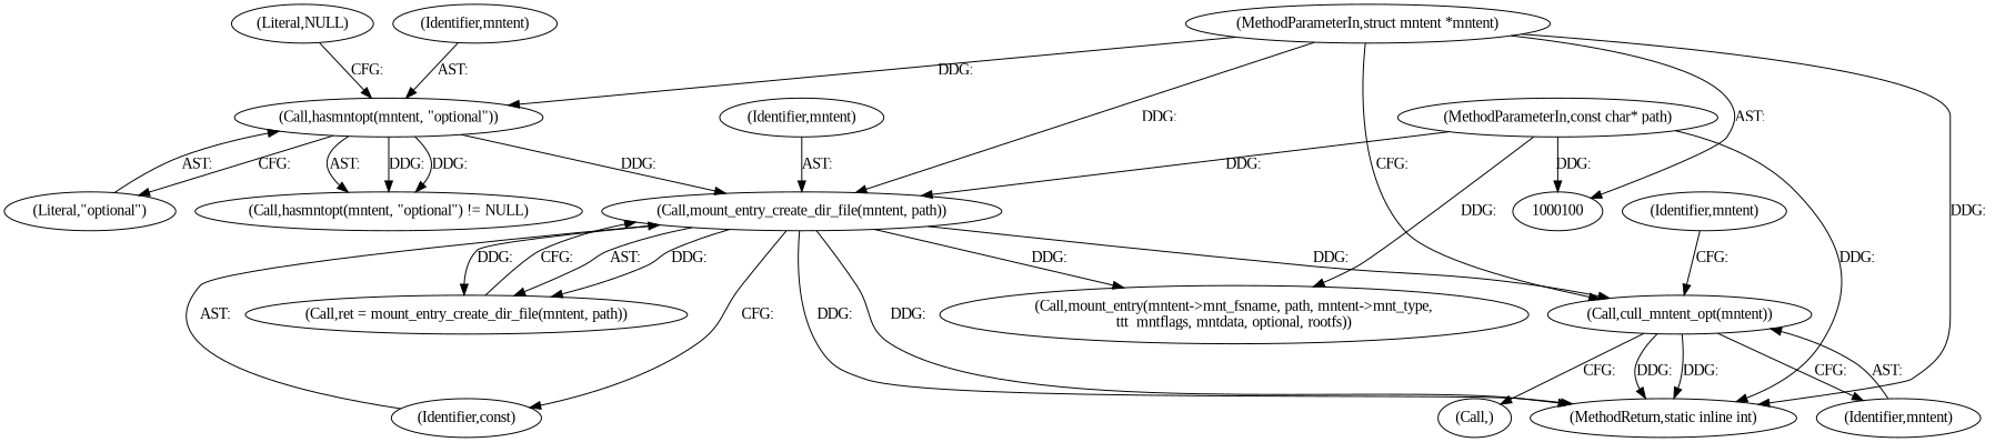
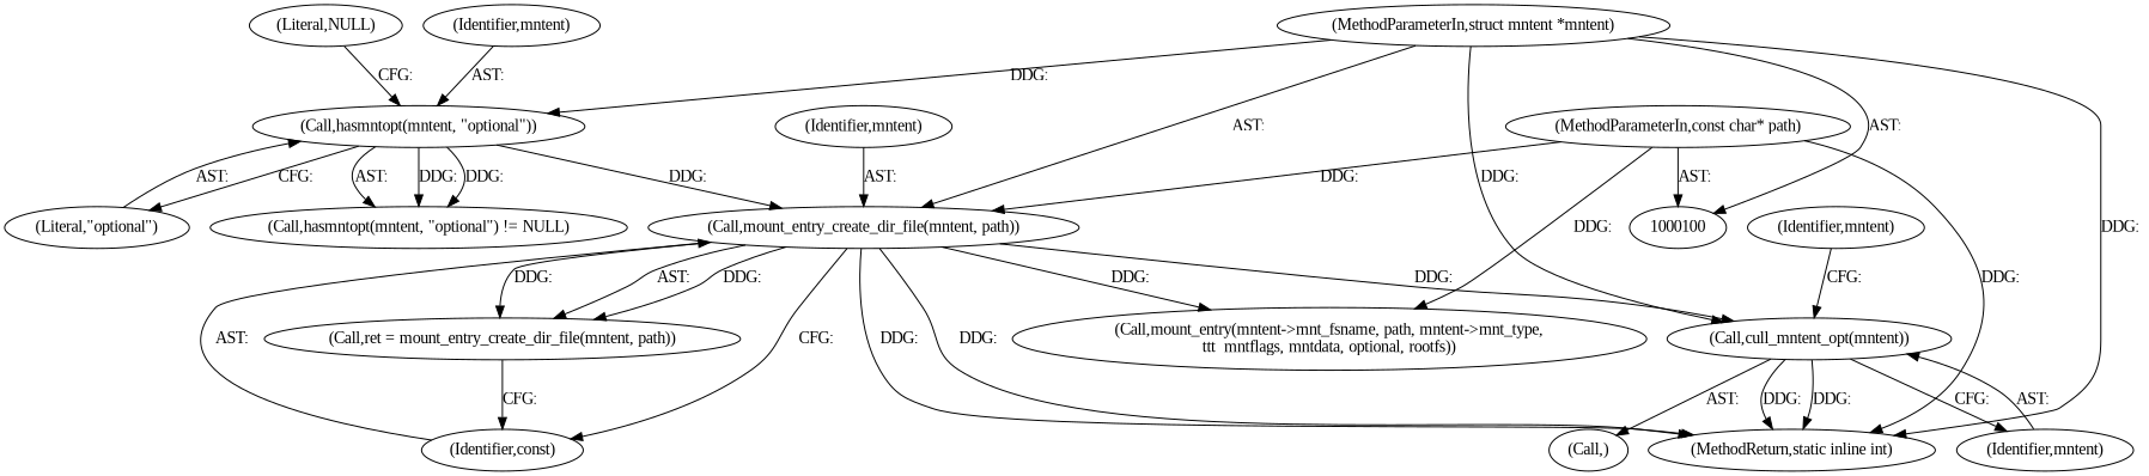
  digraph {
    fontname="Liberation Serif"
    node [fontname="Liberation Serif"]
    edge [fontname="Liberation Serif"]
    n1 [label="(Call,cull_mntent_opt(mntent))"]
    n2 [label="(Call,)"]
    n3 [label="(MethodReturn,static inline int)"]
    n4 [label="(Identifier,mntent)"]
    n5 [label="(Call,mount_entry_create_dir_file(mntent, path))"]
    n6 [label="(Call,mount_entry(mntent->mnt_fsname, path, mntent->mnt_type,\n\t\t\t  mntflags, mntdata, optional, rootfs))"]
    n7 [label="(Identifier,const)"]
    n8 [label="(Call,ret = mount_entry_create_dir_file(mntent, path))"]
    n9 [label="(Call,hasmntopt(mntent, \"optional\"))"]
    n10 [label="(Literal,\"optional\")"]
    n11 [label="(Call,hasmntopt(mntent, \"optional\") != NULL)"]
    n12 [label="(MethodParameterIn,struct mntent *mntent)"]
    1000100
    n14 [label="(MethodParameterIn,const char* path)"]
    n15 [label="(Identifier,mntent)"]
    n16 [label="(Identifier,mntent)"]
    n17 [label="(Identifier,mntent)"]
    n18 [label="(Literal,NULL)"]
-   n1 -> n2 [label="CFG: "]
+   n1 -> n2 [label="AST: "]
    n1 -> n3 [label="DDG: "]
    n1 -> n3 [label="DDG: "]
    n1 -> n4 [label="CFG: "]
    n4 -> n1 [label="AST: "]
    n5 -> n1 [label="DDG: "]
    n5 -> n3 [label="DDG: "]
    n5 -> n3 [label="DDG: "]
    n5 -> n6 [label="DDG: "]
    n5 -> n7 [label="CFG: "]
    n5 -> n8 [label="AST: "]
    n5 -> n8 [label="DDG: "]
    n5 -> n8 [label="DDG: "]
    n7 -> n5 [label="AST: "]
-   n8 -> n5 [label="CFG: "]
+   n8 -> n7 [label="CFG: "]
    n9 -> n5 [label="DDG: "]
    n9 -> n10 [label="CFG: "]
    n9 -> n11 [label="AST: "]
    n9 -> n11 [label="DDG: "]
    n9 -> n11 [label="DDG: "]
    n10 -> n9 [label="AST: "]
-   n12 -> n1 [label="CFG: "]
+   n12 -> n1 [label="DDG: "]
    n12 -> n3 [label="DDG: "]
-   n12 -> n5 [label="DDG: "]
+   n12 -> n5 [label="AST: "]
    n12 -> n9 [label="DDG: "]
    n12 -> 1000100 [label="AST: "]
    n14 -> n3 [label="DDG: "]
    n14 -> n5 [label="DDG: "]
    n14 -> n6 [label="DDG: "]
-   n14 -> 1000100 [label="DDG: "]
+   n14 -> 1000100 [label="AST: "]
    n15 -> n9 [label="AST: "]
    n16 -> n5 [label="AST: "]
    n17 -> n1 [label="CFG: "]
    n18 -> n9 [label="CFG: "]
  }
